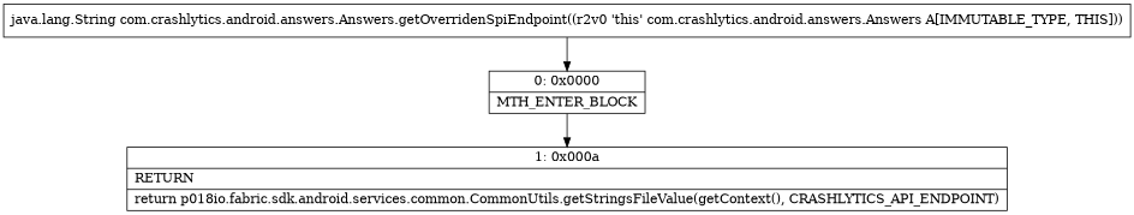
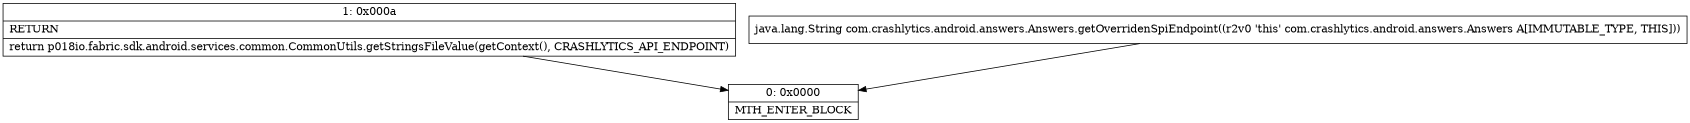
  digraph {
    node [shape=record]
    n1 [label="{0\:\ 0x0000|MTH_ENTER_BLOCK\l}"]
    n2 [label="{1\:\ 0x000a|RETURN\l|return p018io.fabric.sdk.android.services.common.CommonUtils.getStringsFileValue(getContext(), CRASHLYTICS_API_ENDPOINT)\l}"]
    n3 [label="{java.lang.String com.crashlytics.android.answers.Answers.getOverridenSpiEndpoint((r2v0 'this' com.crashlytics.android.answers.Answers A[IMMUTABLE_TYPE, THIS])) }"]
-   n1 -> n2
+   n2 -> n1
    n3 -> n1
  }
